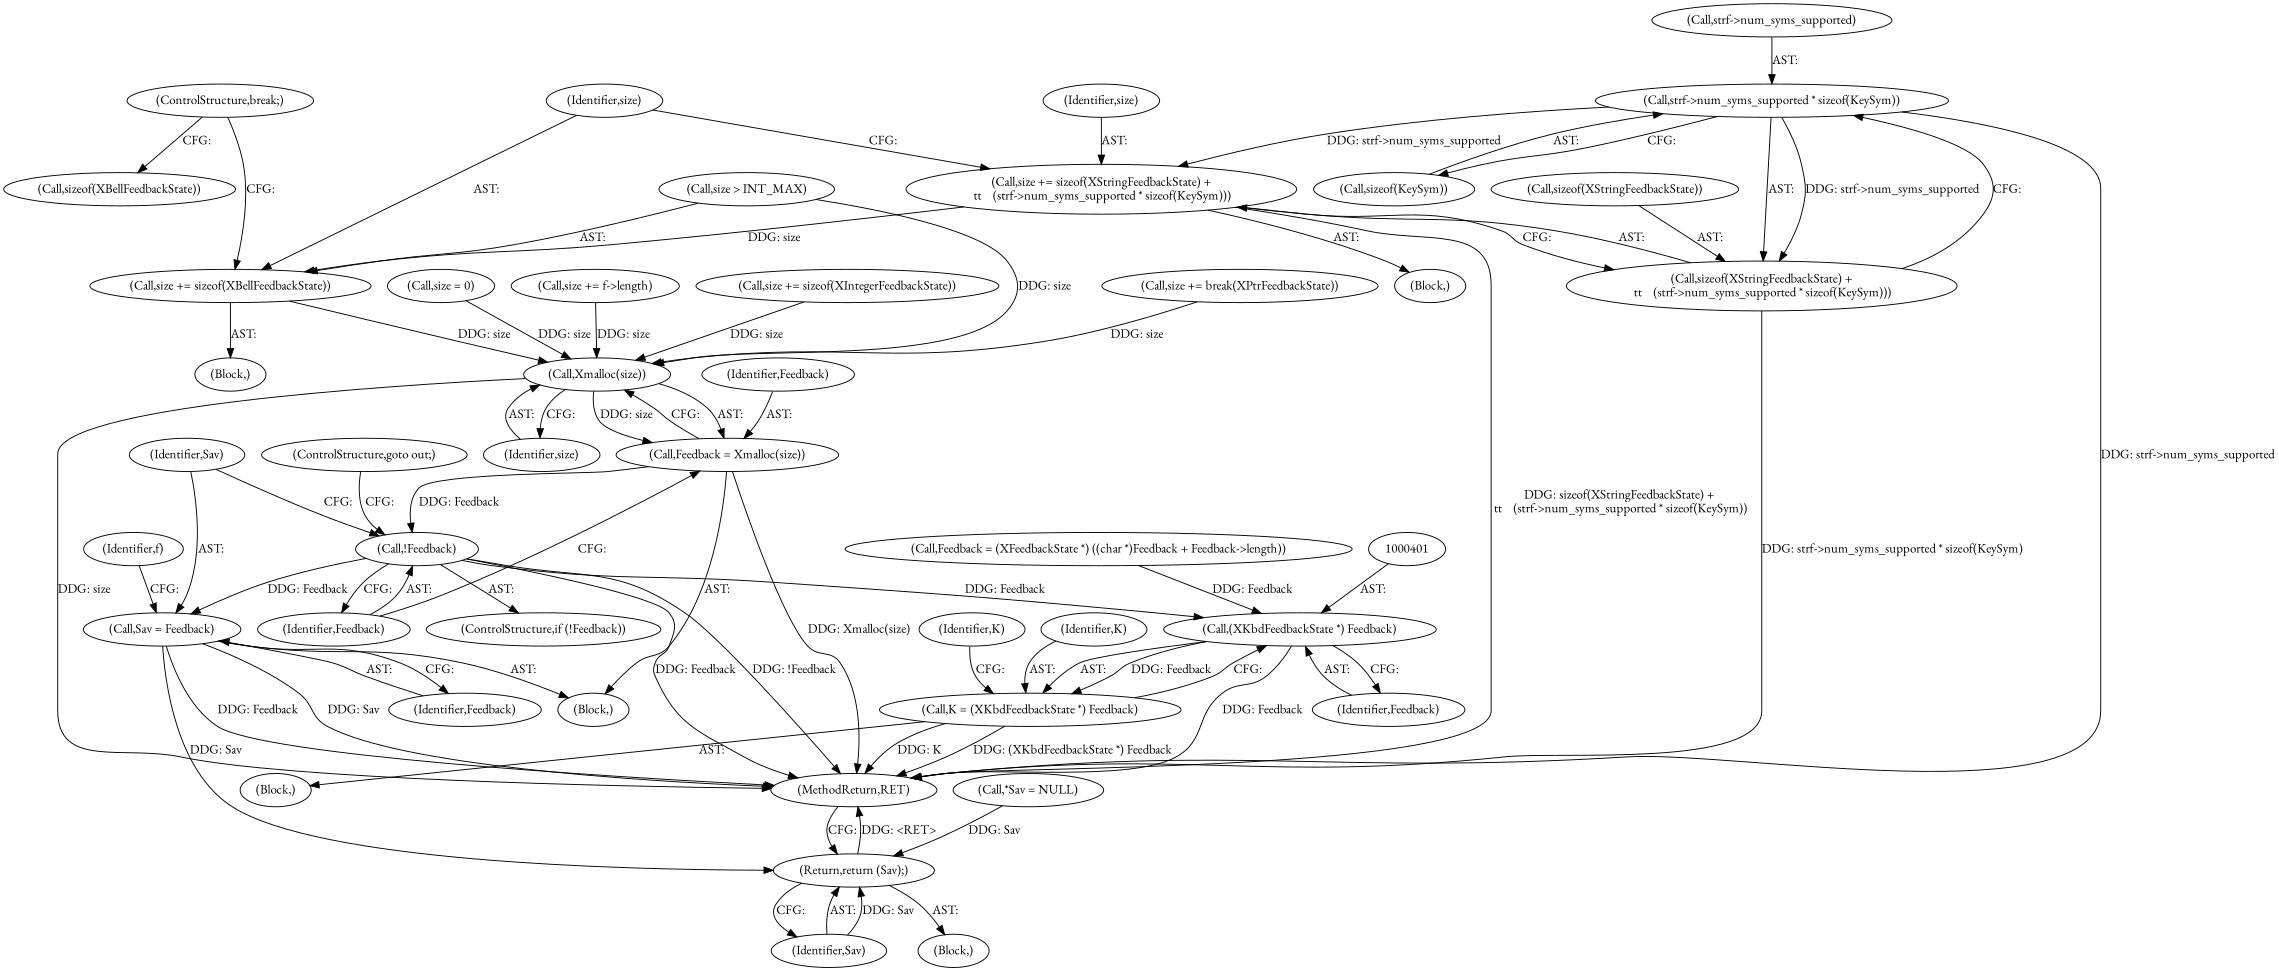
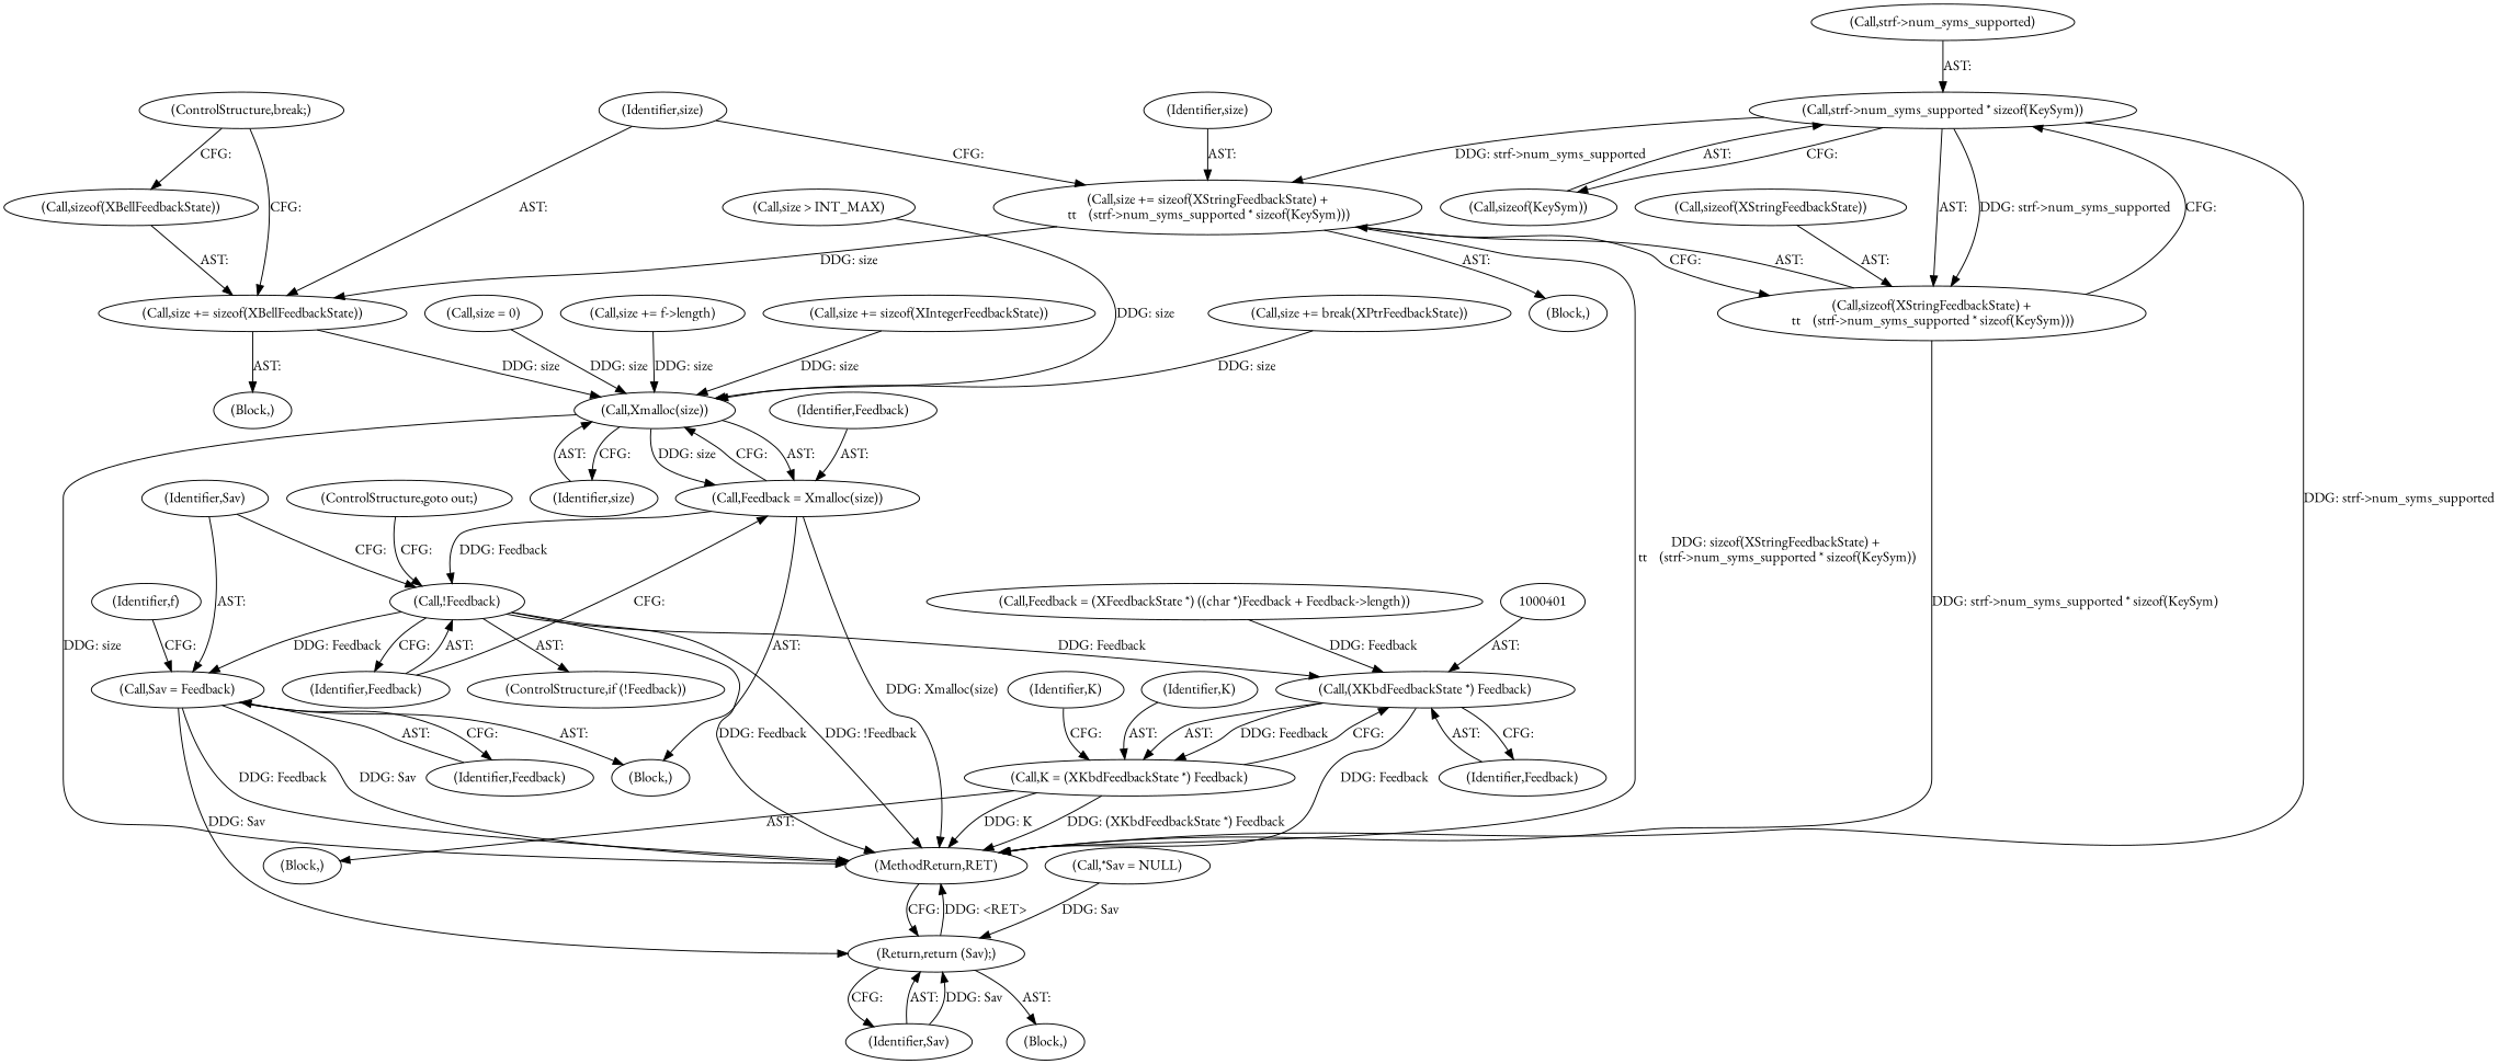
  digraph {
    fontname="EB Garamond"
    node [fontname="EB Garamond"]
    edge [fontname="EB Garamond"]
    n1 [label="(Call,strf->num_syms_supported * sizeof(KeySym))"]
    n2 [label="(Call,size += sizeof(XStringFeedbackState) +\n \t\t    (strf->num_syms_supported * sizeof(KeySym)))"]
    n3 [label="(Call,sizeof(XStringFeedbackState) +\n \t\t    (strf->num_syms_supported * sizeof(KeySym)))"]
    n4 [label="(MethodReturn,RET)"]
    n5 [label="(Call,sizeof(KeySym))"]
    n6 [label="(Call,size += sizeof(XBellFeedbackState))"]
    n7 [label="(Block,)"]
    n8 [label="(Return,return (Sav);)"]
    n9 [label="(Call,Xmalloc(size))"]
    n10 [label="(Block,)"]
    n11 [label="(Call,Feedback = Xmalloc(size))"]
    n12 [label="(Identifier,size)"]
    n13 [label="(Call,sizeof(XBellFeedbackState))"]
    n14 [label="(Call,!Feedback)"]
    n15 [label="(Block,)"]
    n16 [label="(Call,Sav = Feedback)"]
    n17 [label="(Call,(XKbdFeedbackState *) Feedback)"]
    n18 [label="(Identifier,Feedback)"]
    n19 [label="(ControlStructure,if (!Feedback))"]
    n20 [label="(Identifier,Feedback)"]
    n21 [label="(Call,K = (XKbdFeedbackState *) Feedback)"]
    n22 [label="(Identifier,Feedback)"]
    n23 [label="(Identifier,Sav)"]
    n24 [label="(Block,)"]
    n25 [label="(Block,)"]
    n26 [label="(Identifier,K)"]
    n27 [label="(Call,sizeof(XStringFeedbackState))"]
    n28 [label="(Call,size += break(XPtrFeedbackState))"]
    n29 [label="(Identifier,f)"]
    n30 [label="(Call,*Sav = NULL)"]
    n31 [label="(Identifier,size)"]
    n32 [label="(Call,size = 0)"]
    n33 [label="(Call,Feedback = (XFeedbackState *) ((char *)Feedback + Feedback->length))"]
    n34 [label="(ControlStructure,goto out;)"]
    n35 [label="(ControlStructure,break;)"]
    n36 [label="(Call,size > INT_MAX)"]
    n37 [label="(Identifier,size)"]
    n38 [label="(Identifier,Sav)"]
    n39 [label="(Identifier,Feedback)"]
    n40 [label="(Call,size += f->length)"]
    n41 [label="(Call,strf->num_syms_supported)"]
    n42 [label="(Identifier,K)"]
    n43 [label="(Call,size += sizeof(XIntegerFeedbackState))"]
    1000401
    n1 -> n2 [label="DDG: strf->num_syms_supported"]
    n1 -> n3 [label="AST: "]
    n1 -> n3 [label="DDG: strf->num_syms_supported"]
    n1 -> n4 [label="DDG: strf->num_syms_supported"]
    n1 -> n5 [label="CFG: "]
    n2 -> n3 [label="CFG: "]
    n2 -> n4 [label="DDG: sizeof(XStringFeedbackState) +\n \t\t    (strf->num_syms_supported * sizeof(KeySym))"]
    n2 -> n6 [label="DDG: size"]
    n2 -> n7 [label="AST: "]
    n3 -> n1 [label="CFG: "]
    n3 -> n2 [label="AST: "]
    n3 -> n4 [label="DDG: strf->num_syms_supported * sizeof(KeySym)"]
    n4 -> n8 [label="CFG: "]
    n5 -> n1 [label="AST: "]
    n6 -> n9 [label="DDG: size"]
    n6 -> n10 [label="AST: "]
    n8 -> n4 [label="DDG: <RET>"]
    n8 -> n23 [label="CFG: "]
    n8 -> n24 [label="AST: "]
    n9 -> n4 [label="DDG: size"]
    n9 -> n11 [label="AST: "]
    n9 -> n11 [label="DDG: size"]
    n9 -> n12 [label="CFG: "]
    n11 -> n4 [label="DDG: Xmalloc(size)"]
    n11 -> n9 [label="CFG: "]
    n11 -> n14 [label="DDG: Feedback"]
    n11 -> n15 [label="AST: "]
    n12 -> n9 [label="AST: "]
-   n36 -> n6 [label="AST: "]
+   n13 -> n6 [label="AST: "]
    n14 -> n4 [label="DDG: Feedback"]
    n14 -> n4 [label="DDG: !Feedback"]
    n14 -> n16 [label="DDG: Feedback"]
    n14 -> n17 [label="DDG: Feedback"]
    n14 -> n18 [label="CFG: "]
    n14 -> n19 [label="AST: "]
    n16 -> n4 [label="DDG: Feedback"]
    n16 -> n4 [label="DDG: Sav"]
    n16 -> n8 [label="DDG: Sav"]
    n16 -> n15 [label="AST: "]
    n16 -> n20 [label="CFG: "]
    n17 -> n4 [label="DDG: Feedback"]
    n17 -> n21 [label="AST: "]
    n17 -> n21 [label="DDG: Feedback"]
    n17 -> n22 [label="CFG: "]
    n18 -> n11 [label="CFG: "]
    n18 -> n14 [label="AST: "]
    n20 -> n16 [label="AST: "]
    n21 -> n4 [label="DDG: (XKbdFeedbackState *) Feedback"]
    n21 -> n4 [label="DDG: K"]
    n21 -> n17 [label="CFG: "]
    n21 -> n25 [label="AST: "]
    n22 -> n17 [label="AST: "]
    n23 -> n8 [label="AST: "]
    n23 -> n8 [label="DDG: Sav"]
    n26 -> n21 [label="CFG: "]
    n27 -> n3 [label="AST: "]
    n28 -> n9 [label="DDG: size"]
    n29 -> n16 [label="CFG: "]
    n30 -> n8 [label="DDG: Sav"]
    n31 -> n2 [label="AST: "]
    n32 -> n9 [label="DDG: size"]
    n33 -> n17 [label="DDG: Feedback"]
    n34 -> n14 [label="CFG: "]
    n35 -> n6 [label="CFG: "]
    n35 -> n13 [label="CFG: "]
    n36 -> n9 [label="DDG: size"]
    n37 -> n2 [label="CFG: "]
    n37 -> n6 [label="AST: "]
    n38 -> n14 [label="CFG: "]
    n38 -> n16 [label="AST: "]
    n39 -> n11 [label="AST: "]
    n40 -> n9 [label="DDG: size"]
    n41 -> n1 [label="AST: "]
    n42 -> n21 [label="AST: "]
    n43 -> n9 [label="DDG: size"]
    1000401 -> n17 [label="AST: "]
  }
